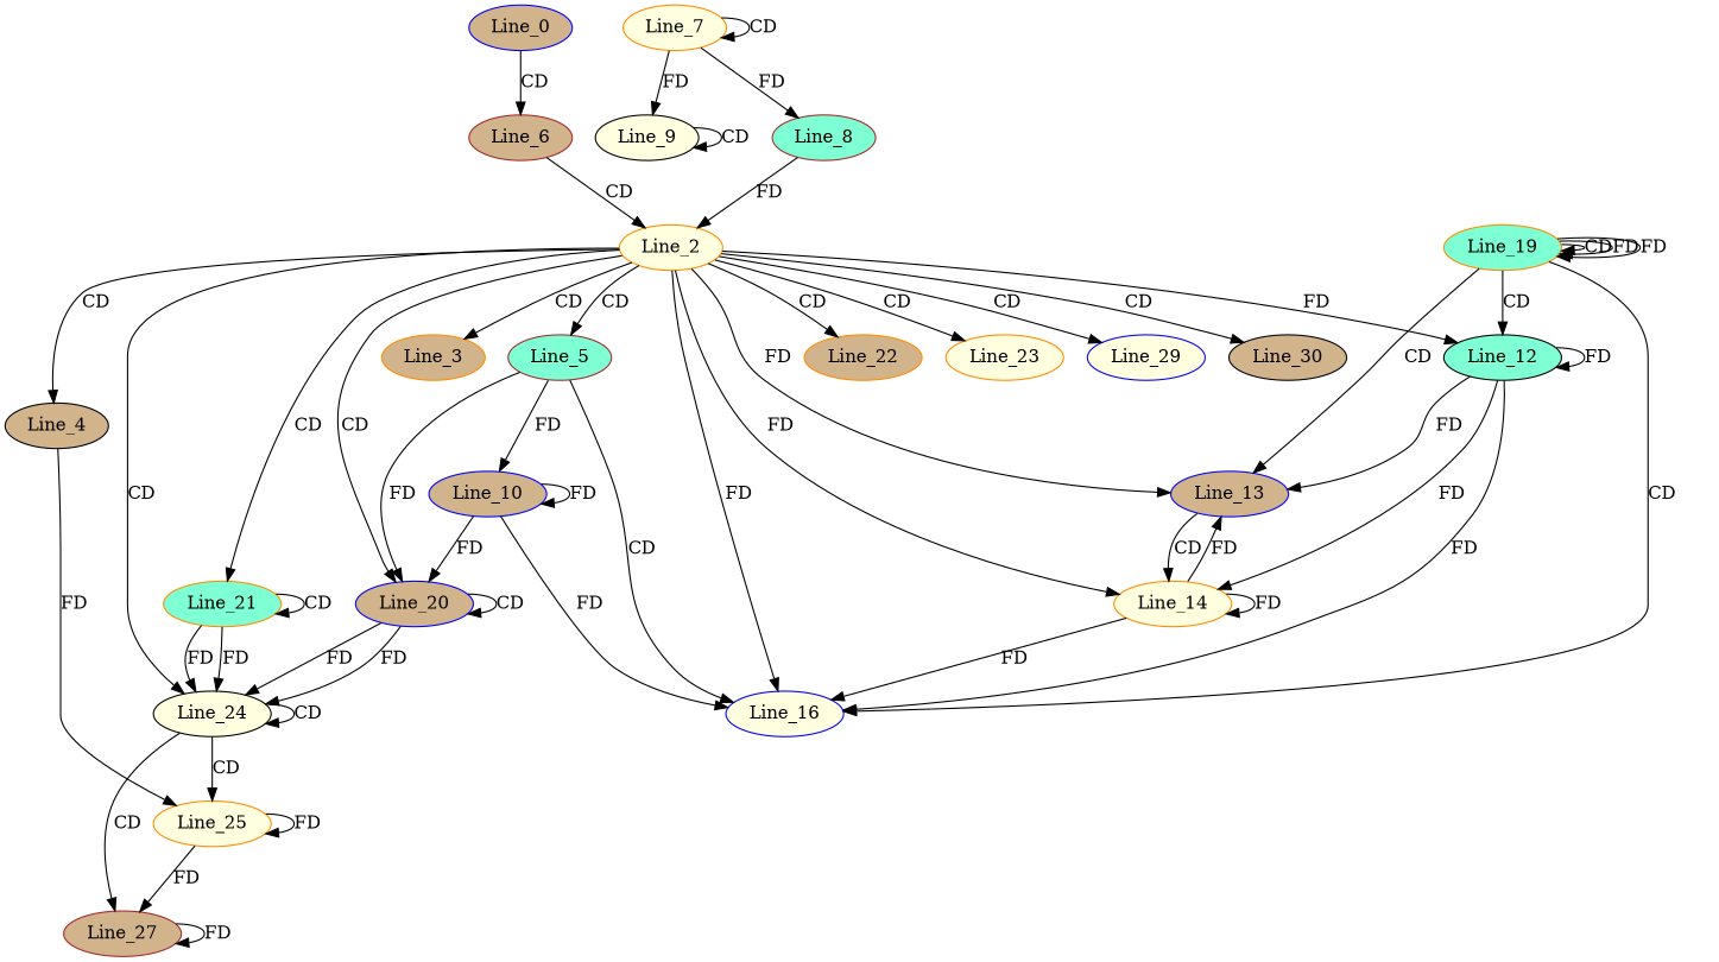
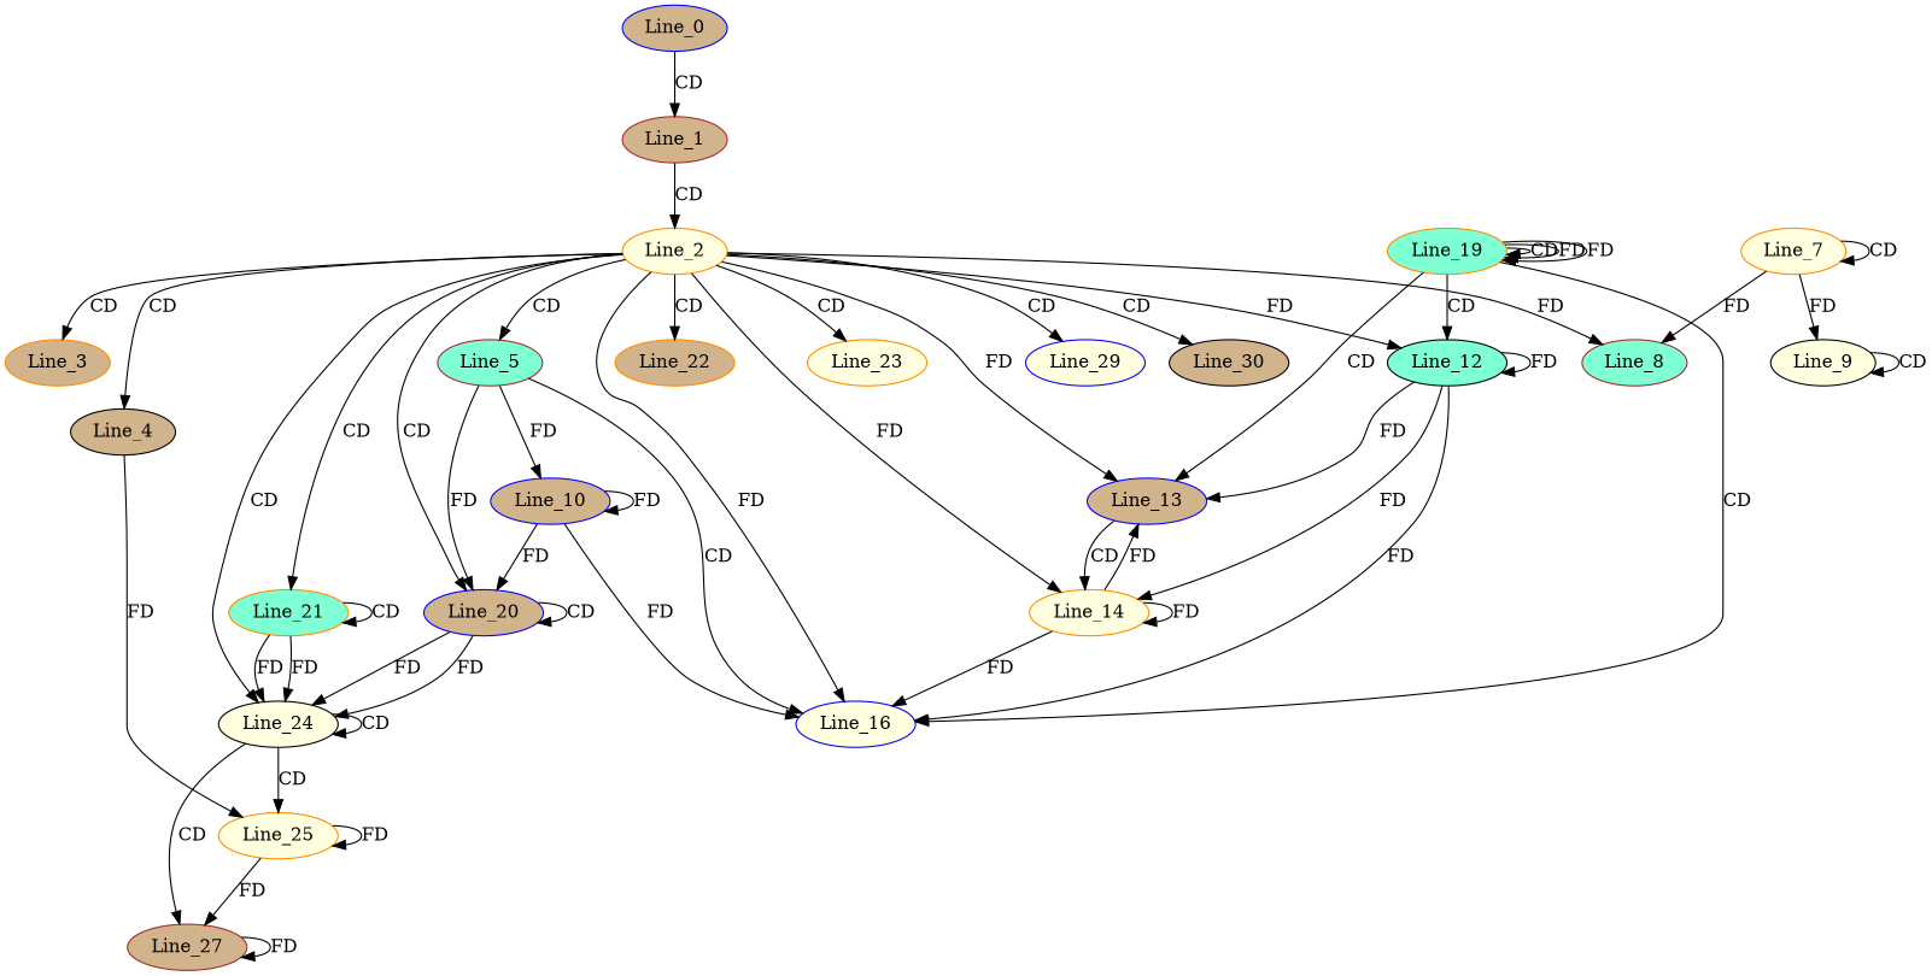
  digraph {
    node [color=darkorange fillcolor=tan style=filled]
    Line_0 [color=blue]
-   Line_1 [color=brown label=Line_6]
+   Line_1 [color=brown]
    Line_2 [fillcolor=lightyellow]
    Line_3
    Line_4 [color=black]
    Line_5 [color=brown fillcolor=aquamarine]
    Line_8 [color=brown fillcolor=aquamarine]
    Line_12 [color=black fillcolor=aquamarine]
    Line_13 [color=blue]
    Line_14 [fillcolor=lightyellow]
    Line_16 [color=blue fillcolor=lightyellow]
    Line_20 [color=blue]
    Line_21 [fillcolor=aquamarine]
    Line_22
    Line_23 [fillcolor=lightyellow]
    Line_24 [color=black fillcolor=lightyellow]
    Line_29 [color=blue fillcolor=lightyellow]
    Line_30 [color=black]
    Line_25 [fillcolor=lightyellow]
    Line_10 [color=blue]
    Line_27 [color=brown]
    Line_7 [fillcolor=lightyellow]
    Line_9 [color=black fillcolor=lightyellow]
    n24 [fillcolor=aquamarine label=Line_19]
    Line_0 -> Line_1 [label=CD]
    Line_1 -> Line_2 [label=CD]
    Line_2 -> Line_3 [label=CD]
    Line_2 -> Line_4 [label=CD]
    Line_2 -> Line_5 [label=CD]
-   Line_8 -> Line_2 [label=FD]
+   Line_2 -> Line_8 [label=FD]
    Line_2 -> Line_12 [label=FD]
    Line_2 -> Line_13 [label=FD]
    Line_2 -> Line_14 [label=FD]
    Line_2 -> Line_16 [label=FD]
    Line_2 -> Line_20 [label=CD]
    Line_2 -> Line_21 [label=CD]
    Line_2 -> Line_22 [label=CD]
    Line_2 -> Line_23 [label=CD]
    Line_2 -> Line_24 [label=CD]
    Line_2 -> Line_29 [label=CD]
    Line_2 -> Line_30 [label=CD]
    Line_4 -> Line_25 [label=FD]
    Line_5 -> Line_16 [label=CD]
    Line_5 -> Line_20 [label=FD]
    Line_5 -> Line_10 [label=FD]
    Line_12 -> Line_12 [label=FD]
    Line_12 -> Line_13 [label=FD]
    Line_12 -> Line_14 [label=FD]
    Line_12 -> Line_16 [label=FD]
    Line_13 -> Line_14 [label=CD]
    Line_14 -> Line_13 [label=FD]
    Line_14 -> Line_14 [label=FD]
    Line_14 -> Line_16 [label=FD]
    Line_20 -> Line_20 [label=CD]
    Line_20 -> Line_24 [label=FD]
    Line_20 -> Line_24 [label=FD]
    Line_21 -> Line_21 [label=CD]
    Line_21 -> Line_24 [label=FD]
    Line_21 -> Line_24 [label=FD]
    Line_24 -> Line_24 [label=CD]
    Line_24 -> Line_25 [label=CD]
    Line_24 -> Line_27 [label=CD]
    Line_25 -> Line_25 [label=FD]
    Line_25 -> Line_27 [label=FD]
    Line_10 -> Line_16 [label=FD]
    Line_10 -> Line_20 [label=FD]
    Line_10 -> Line_10 [label=FD]
    Line_27 -> Line_27 [label=FD]
    Line_7 -> Line_8 [label=FD]
    Line_7 -> Line_7 [label=CD]
    Line_7 -> Line_9 [label=FD]
    Line_9 -> Line_9 [label=CD]
    n24 -> Line_12 [label=CD]
    n24 -> Line_13 [label=CD]
    n24 -> Line_16 [label=CD]
    n24 -> n24 [label=CD]
    n24 -> n24 [label=FD]
    n24 -> n24 [label=FD]
  }
